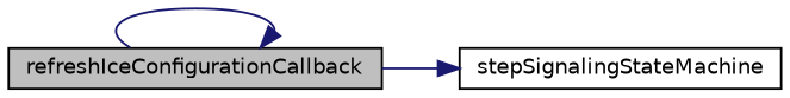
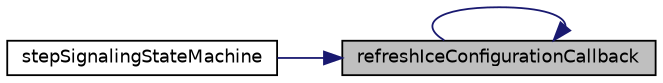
  digraph {
    rankdir=LR
    node [color=black fontname=Helvetica fontsize=10 shape=record style=filled]
    edge [color=midnightblue fontname=Helvetica fontsize=10 labelfontname=Helvetica labelfontsize=10 style=solid]
    n1 [fillcolor=grey75 fontcolor=black height=0.2 label=refreshIceConfigurationCallback width=0.4]
    n2 [fillcolor=white height=0.2 label=stepSignalingStateMachine width=0.4]
    n1 -> n1
-   n1 -> n2
+   n2 -> n1
  }
